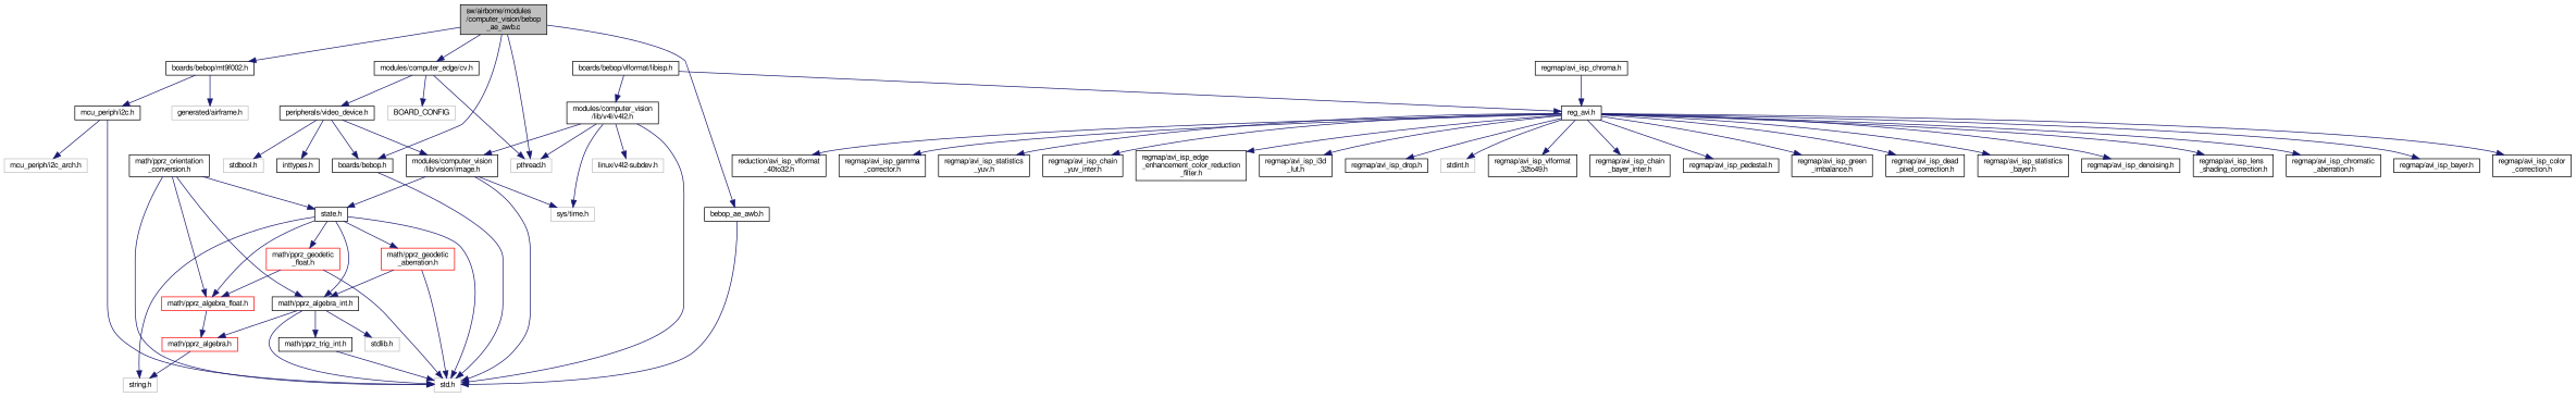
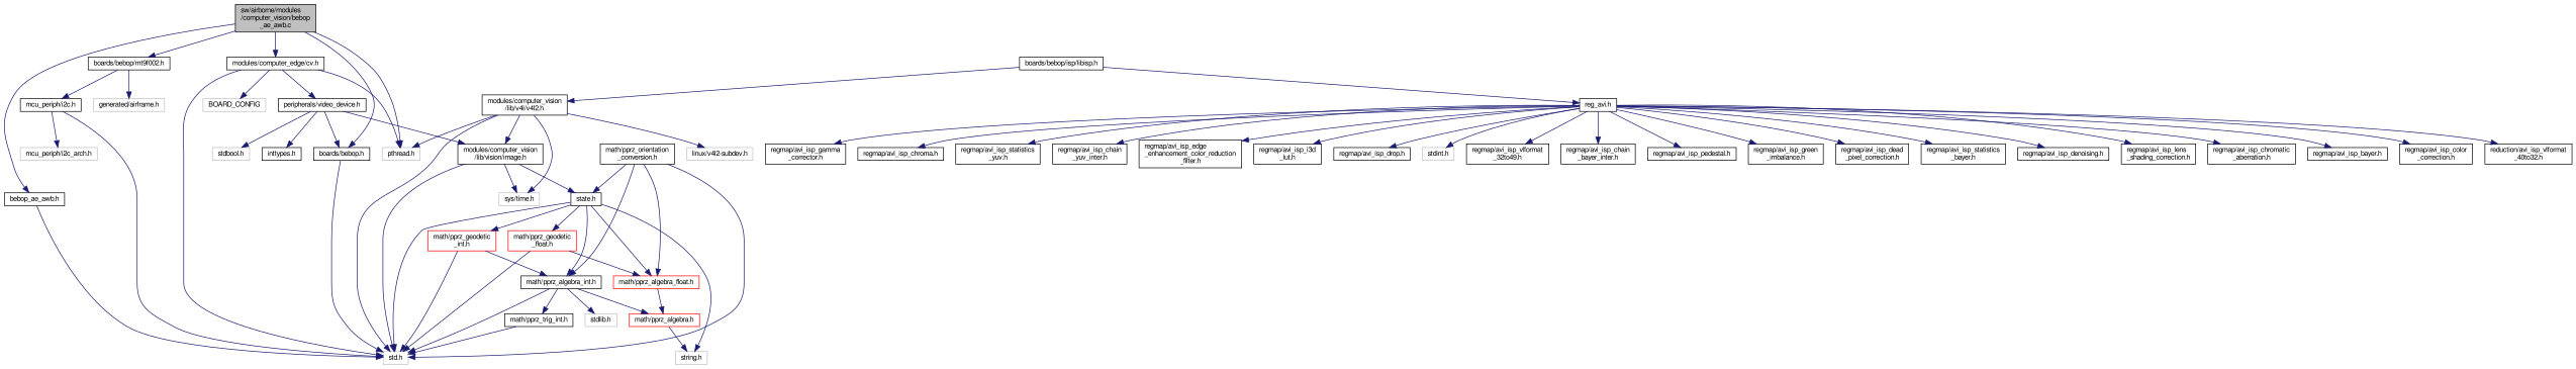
  digraph {
    node [color=black fillcolor=white fontname=FreeSans fontsize=10 shape=record style=filled]
    edge [color=midnightblue fontname=FreeSans fontsize=10 labelfontname=FreeSans labelfontsize=10 style=solid]
    n1 [fillcolor=grey75 fontcolor=black height=0.2 label="sw/airborne/modules\l/computer_vision/bebop\l_ae_awb.c" width=0.4]
    n2 [height=0.2 label="bebop_ae_awb.h" width=0.4]
    n3 [height=0.2 label="boards/bebop.h" width=0.4]
    n4 [height=0.2 label="boards/bebop/mt9f002.h" width=0.4]
    n5 [height=0.2 label="modules/computer_edge/cv.h" width=0.4]
    n6 [color=grey75 height=0.2 label="pthread.h" width=0.4]
    n7 [color=grey75 height=0.2 label="std.h" width=0.4]
    n8 [height=0.2 label="mcu_periph/i2c.h" width=0.4]
    n9 [color=grey75 height=0.2 label="generated/airframe.h" width=0.4]
-   n10 [height=0.2 label="boards/bebop/vlformat/libisp.h" width=0.4]
+   n10 [height=0.2 label="boards/bebop/isp/libisp.h" width=0.4]
    n11 [height=0.2 label="reg_avi.h" width=0.4]
    n12 [height=0.2 label="modules/computer_vision\l/lib/v4l/v4l2.h" width=0.4]
    n13 [height=0.2 label="peripherals/video_device.h" width=0.4]
    n14 [color=grey75 height=0.2 label=BOARD_CONFIG width=0.4]
    n15 [color=grey75 height=0.2 label="stdbool.h" width=0.4]
    n16 [height=0.2 label="inttypes.h" width=0.4]
    n17 [height=0.2 label="modules/computer_vision\l/lib/vision/image.h" width=0.4]
    n18 [color=grey75 height=0.2 label="sys/time.h" width=0.4]
    n19 [height=0.2 label="state.h" width=0.4]
    n20 [height=0.2 label="math/pprz_algebra_int.h" width=0.4]
    n21 [color=grey75 height=0.2 label="string.h" width=0.4]
    n22 [color=red height=0.2 label="math/pprz_algebra_float.h" width=0.4]
-   n23 [color=red height=0.2 label="math/pprz_geodetic\l_aberration.h" width=0.4]
+   n23 [color=red height=0.2 label="math/pprz_geodetic\l_int.h" width=0.4]
    n24 [color=red height=0.2 label="math/pprz_geodetic\l_float.h" width=0.4]
    n25 [color=red height=0.2 label="math/pprz_algebra.h" width=0.4]
    n26 [height=0.2 label="math/pprz_trig_int.h" width=0.4]
    n27 [color=grey75 height=0.2 label="stdlib.h" width=0.4]
    n28 [height=0.2 label="math/pprz_orientation\l_conversion.h" width=0.4]
    n29 [color=grey75 height=0.2 label="mcu_periph/i2c_arch.h" width=0.4]
    n30 [color=grey75 height=0.2 label="stdint.h" width=0.4]
    n31 [height=0.2 label="regmap/avi_isp_vlformat\l_32to49.h" width=0.4]
    n32 [height=0.2 label="regmap/avi_isp_chain\l_bayer_inter.h" width=0.4]
    n33 [height=0.2 label="regmap/avi_isp_pedestal.h" width=0.4]
    n34 [height=0.2 label="regmap/avi_isp_green\l_imbalance.h" width=0.4]
    n35 [height=0.2 label="regmap/avi_isp_dead\l_pixel_correction.h" width=0.4]
    n36 [height=0.2 label="regmap/avi_isp_statistics\l_bayer.h" width=0.4]
    n37 [height=0.2 label="regmap/avi_isp_denoising.h" width=0.4]
    n38 [height=0.2 label="regmap/avi_isp_lens\l_shading_correction.h" width=0.4]
    n39 [height=0.2 label="regmap/avi_isp_chromatic\l_aberration.h" width=0.4]
    n40 [height=0.2 label="regmap/avi_isp_bayer.h" width=0.4]
    n41 [height=0.2 label="regmap/avi_isp_color\l_correction.h" width=0.4]
    n42 [height=0.2 label="reduction/avi_isp_vlformat\l_40to32.h" width=0.4]
    n43 [height=0.2 label="regmap/avi_isp_gamma\l_corrector.h" width=0.4]
    n44 [height=0.2 label="regmap/avi_isp_chroma.h" width=0.4]
    n45 [height=0.2 label="regmap/avi_isp_statistics\l_yuv.h" width=0.4]
    n46 [height=0.2 label="regmap/avi_isp_chain\l_yuv_inter.h" width=0.4]
    n47 [height=0.2 label="regmap/avi_isp_edge\l_enhancement_color_reduction\l_filter.h" width=0.4]
    n48 [height=0.2 label="regmap/avi_isp_i3d\l_lut.h" width=0.4]
    n49 [height=0.2 label="regmap/avi_isp_drop.h" width=0.4]
    n50 [color=grey75 height=0.2 label="linux/v4l2-subdev.h" width=0.4]
    n1 -> n2
    n1 -> n3
    n1 -> n4
    n1 -> n5
    n1 -> n6
    n2 -> n7
    n3 -> n7
    n4 -> n8
    n4 -> n9
    n5 -> n6
+   n5 -> n7
    n5 -> n13
    n5 -> n14
    n8 -> n7
    n8 -> n29
    n10 -> n11
    n10 -> n12
    n11 -> n30
    n11 -> n31
    n11 -> n32
    n11 -> n33
    n11 -> n34
    n11 -> n35
    n11 -> n36
    n11 -> n37
    n11 -> n38
    n11 -> n39
    n11 -> n40
    n11 -> n41
    n11 -> n42
    n11 -> n43
-   n44 -> n11
+   n11 -> n44
    n11 -> n45
    n11 -> n46
    n11 -> n47
    n11 -> n48
    n11 -> n49
    n12 -> n6
    n12 -> n7
    n12 -> n17
    n12 -> n18
    n12 -> n50
    n13 -> n3
    n13 -> n15
    n13 -> n16
    n13 -> n17
    n17 -> n7
    n17 -> n18
    n17 -> n19
    n19 -> n7
    n19 -> n20
    n19 -> n21
    n19 -> n22
    n19 -> n23
    n19 -> n24
    n20 -> n7
    n20 -> n25
    n20 -> n26
    n20 -> n27
    n22 -> n25
    n23 -> n7
    n23 -> n20
    n24 -> n7
    n24 -> n22
    n25 -> n21
    n26 -> n7
    n28 -> n7
    n28 -> n19
    n28 -> n20
    n28 -> n22
  }
